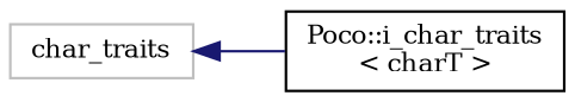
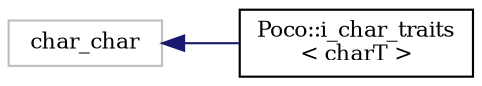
  digraph {
    rankdir=LR
    fontname="DejaVu Serif"
    node [fillcolor=white fontname="DejaVu Serif" fontsize=10 shape=record style=filled]
-   n1 [color=grey75 height=0.2 label=char_traits width=0.4]
+   n1 [color=grey75 height=0.2 label=char_char width=0.4]
    n2 [color=black height=0.2 label="Poco::i_char_traits\l\< charT \>" width=0.4]
    n1 -> n2 [color=midnightblue dir=back fontname="DejaVu Serif" fontsize=10 labelfontname=Helvetica labelfontsize=10 style=solid]
  }
